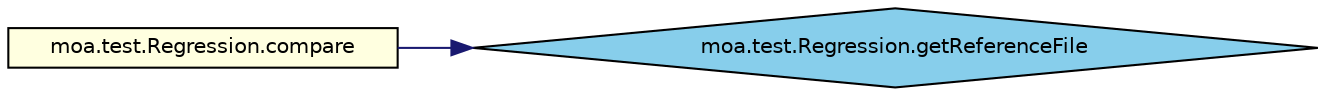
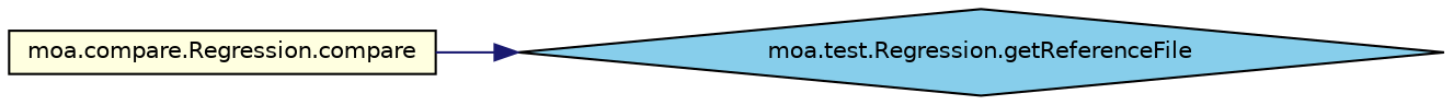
  digraph {
    rankdir=LR
    node [color=black fontname=Helvetica fontsize=10 style=filled]
-   n1 [fillcolor=lightyellow fontcolor=black height=0.2 label="moa.test.Regression.compare" shape=box width=0.4]
+   n1 [fillcolor=lightyellow fontcolor=black height=0.2 label="moa.compare.Regression.compare" shape=box width=0.4]
    n2 [fillcolor=skyblue height=0.2 label="moa.test.Regression.getReferenceFile" shape=diamond width=0.4]
    n1 -> n2 [color=midnightblue fontname=Helvetica fontsize=10 labelfontname=Helvetica labelfontsize=10 style=solid]
  }
